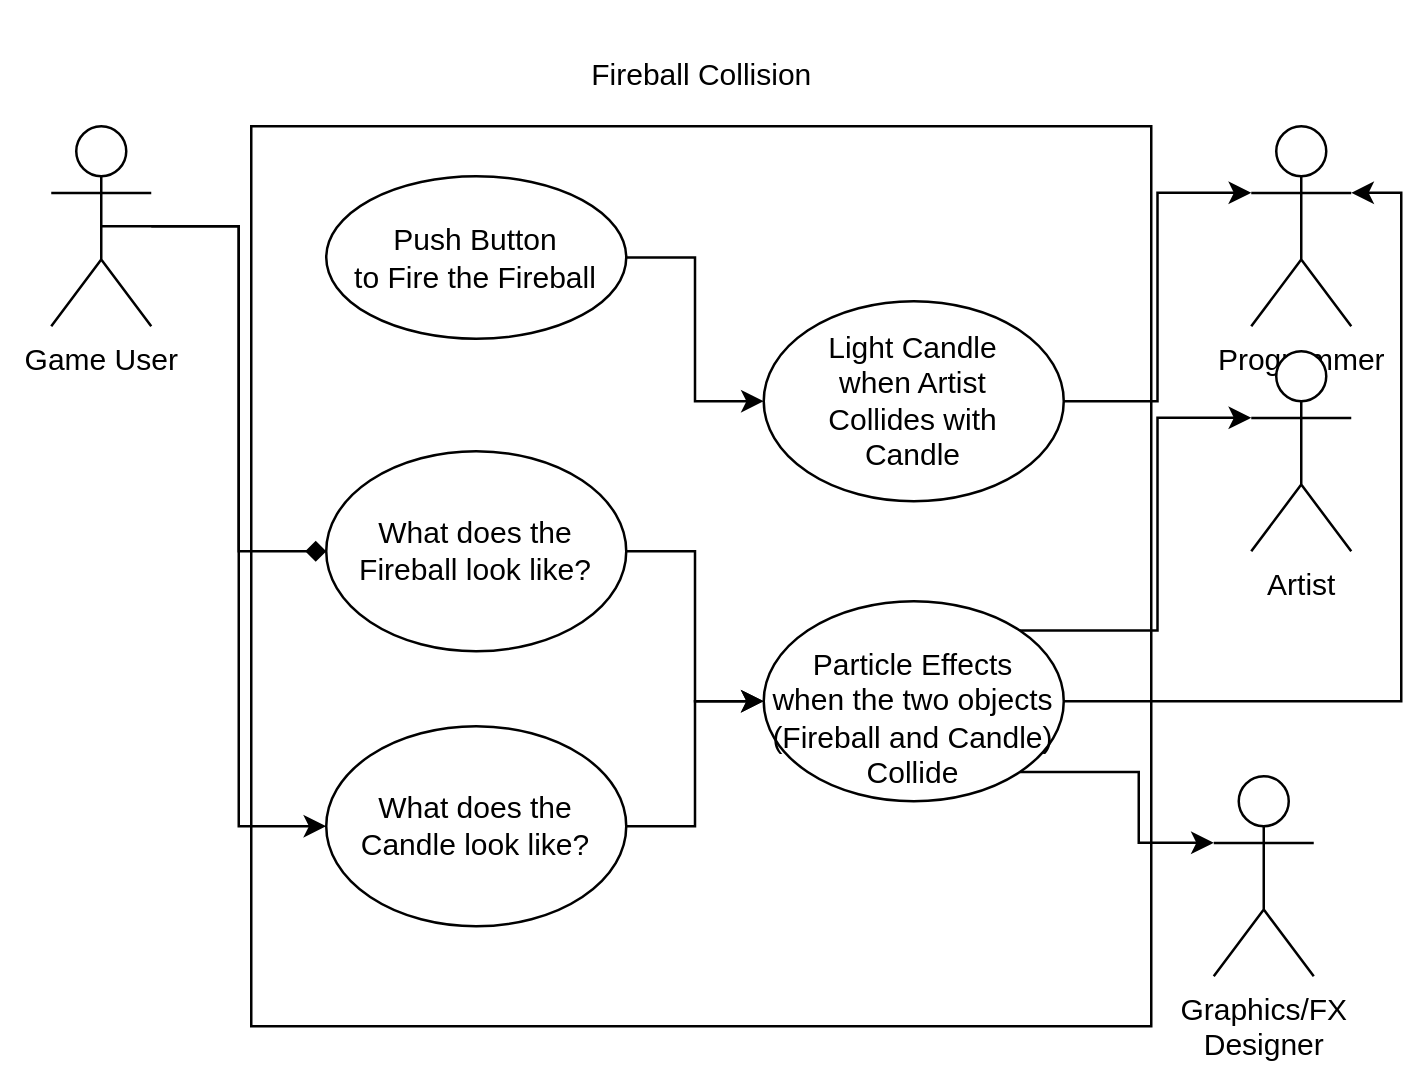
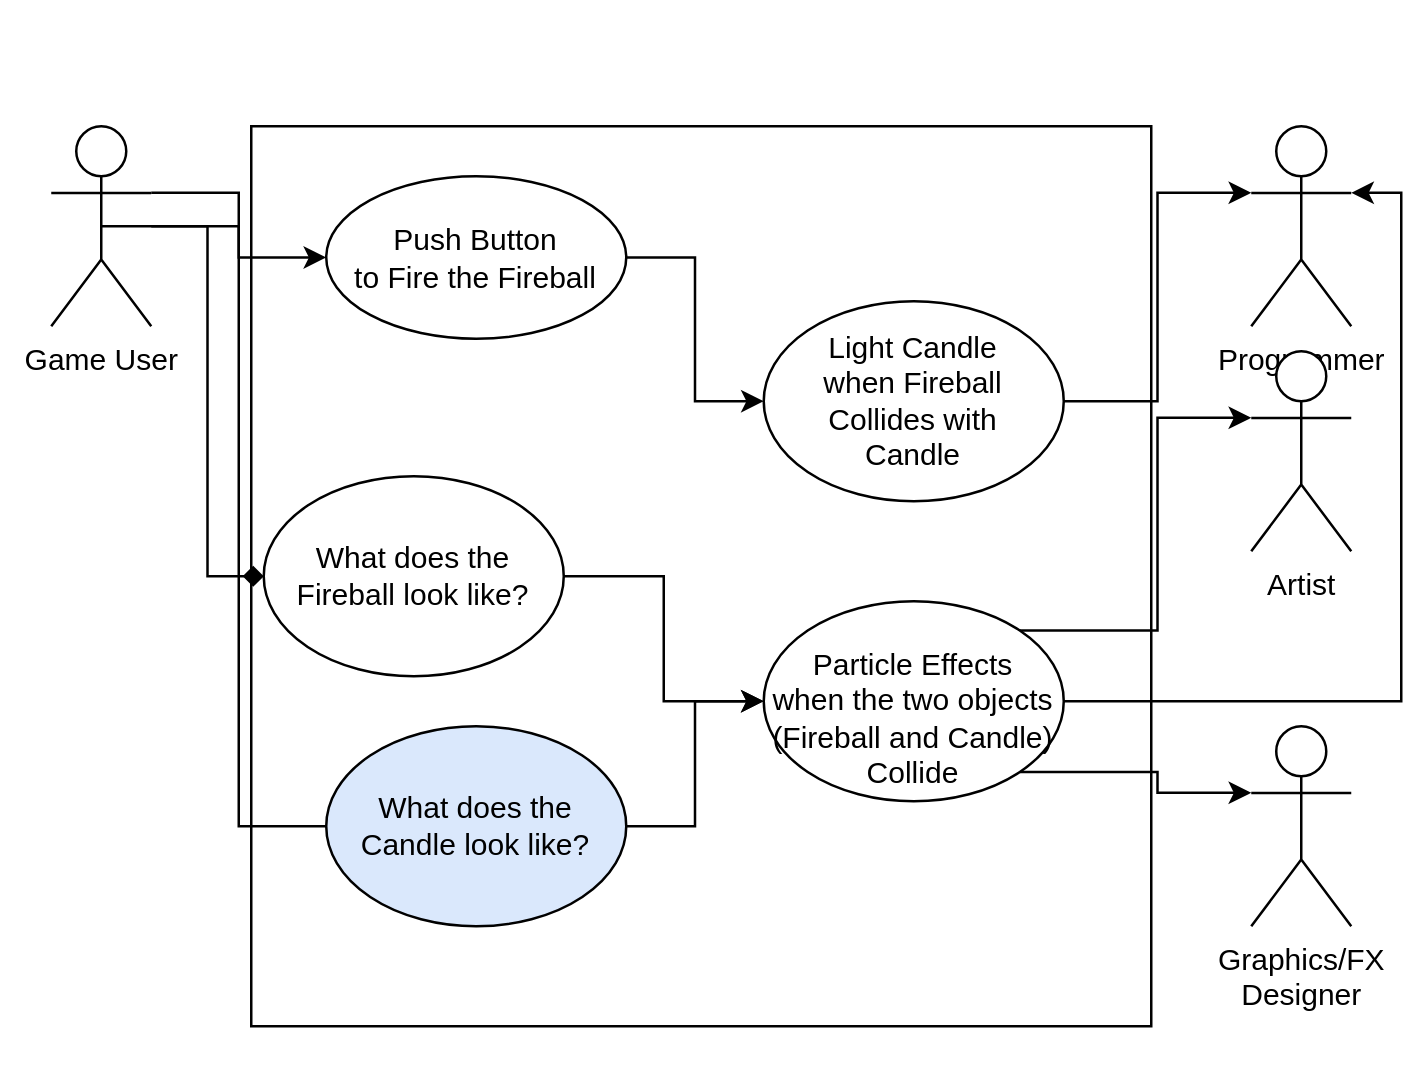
  <mxCell id="0" />
  <mxCell id="1" parent="0" />
  <mxCell id="2" value="" style="rounded=0;whiteSpace=wrap;html=1;" vertex="1" parent="1"><mxGeometry x="100" y="50" width="360" height="360" as="geometry" /></mxCell>
+ <mxCell id="3" style="edgeStyle=orthogonalEdgeStyle;rounded=0;orthogonalLoop=1;jettySize=auto;html=1;exitX=1;exitY=0.333;exitDx=0;exitDy=0;exitPerimeter=0;" edge="1" parent="1" source="6" target="12"><mxGeometry relative="1" as="geometry" /></mxCell>
  <mxCell id="4" style="edgeStyle=orthogonalEdgeStyle;rounded=0;orthogonalLoop=1;jettySize=auto;html=1;exitX=0.5;exitY=0.5;exitDx=0;exitDy=0;exitPerimeter=0;entryX=0;entryY=0.5;entryDx=0;entryDy=0;endArrow=diamond;" edge="1" parent="1" source="6" target="14"><mxGeometry relative="1" as="geometry" /></mxCell>
- <mxCell id="5" style="edgeStyle=orthogonalEdgeStyle;rounded=0;orthogonalLoop=1;jettySize=auto;html=1;entryX=0;entryY=0.5;entryDx=0;entryDy=0;" edge="1" parent="1" source="6" target="16"><mxGeometry relative="1" as="geometry" /></mxCell>
+ <mxCell id="5" style="edgeStyle=orthogonalEdgeStyle;rounded=0;orthogonalLoop=1;jettySize=auto;html=1;entryX=0;entryY=0.5;entryDx=0;entryDy=0;endArrow=none;" edge="1" parent="1" source="6" target="16"><mxGeometry relative="1" as="geometry" /></mxCell>
  <mxCell id="6" value="&lt;div&gt;Game User&lt;/div&gt;" style="shape=umlActor;verticalLabelPosition=bottom;labelBackgroundColor=#ffffff;verticalAlign=top;html=1;outlineConnect=0;" vertex="1" parent="1"><mxGeometry x="20" y="50" width="40" height="80" as="geometry" /></mxCell>
  <mxCell id="7" value="&lt;div&gt;Programmer&lt;/div&gt;" style="shape=umlActor;verticalLabelPosition=bottom;labelBackgroundColor=#ffffff;verticalAlign=top;html=1;outlineConnect=0;" vertex="1" parent="1"><mxGeometry x="500" y="50" width="40" height="80" as="geometry" /></mxCell>
- <mxCell id="8" value="&lt;div&gt;Fireball Collision&lt;/div&gt;" style="text;html=1;resizable=0;autosize=1;align=center;verticalAlign=middle;points=[];fillColor=none;strokeColor=none;rounded=0;" vertex="1" parent="1"><mxGeometry x="225" y="20" width="110" height="20" as="geometry" /></mxCell>
  <mxCell id="9" value="&lt;div&gt;Artist&lt;/div&gt;" style="shape=umlActor;verticalLabelPosition=bottom;labelBackgroundColor=#ffffff;verticalAlign=top;html=1;outlineConnect=0;" vertex="1" parent="1"><mxGeometry x="500" y="140" width="40" height="80" as="geometry" /></mxCell>
- <mxCell id="10" value="&lt;div&gt;Graphics/FX&lt;/div&gt;&lt;div&gt;Designer&lt;/div&gt;" style="shape=umlActor;verticalLabelPosition=bottom;labelBackgroundColor=#ffffff;verticalAlign=top;html=1;outlineConnect=0;" vertex="1" parent="1"><mxGeometry x="485" y="310" width="40" height="80" as="geometry" /></mxCell>
+ <mxCell id="10" value="&lt;div&gt;Graphics/FX&lt;/div&gt;&lt;div&gt;Designer&lt;/div&gt;" style="shape=umlActor;verticalLabelPosition=bottom;labelBackgroundColor=#ffffff;verticalAlign=top;html=1;outlineConnect=0;" vertex="1" parent="1"><mxGeometry x="500" y="290" width="40" height="80" as="geometry" /></mxCell>
  <mxCell id="11" style="edgeStyle=orthogonalEdgeStyle;rounded=0;orthogonalLoop=1;jettySize=auto;html=1;exitX=1;exitY=0.5;exitDx=0;exitDy=0;" edge="1" parent="1" source="12" target="18"><mxGeometry relative="1" as="geometry" /></mxCell>
  <mxCell id="12" value="&lt;div&gt;Push Button&lt;/div&gt;&lt;div&gt;to Fire the Fireball&lt;br&gt;&lt;/div&gt;" style="ellipse;whiteSpace=wrap;html=1;" vertex="1" parent="1"><mxGeometry x="130" y="70" width="120" height="65" as="geometry" /></mxCell>
  <mxCell id="13" style="edgeStyle=orthogonalEdgeStyle;rounded=0;orthogonalLoop=1;jettySize=auto;html=1;exitX=1;exitY=0.5;exitDx=0;exitDy=0;entryX=0;entryY=0.5;entryDx=0;entryDy=0;" edge="1" parent="1" source="14" target="22"><mxGeometry relative="1" as="geometry" /></mxCell>
- <mxCell id="14" value="&lt;div&gt;What does the&lt;/div&gt;&lt;div&gt;Fireball look like?&lt;br&gt;&lt;/div&gt;" style="ellipse;whiteSpace=wrap;html=1;" vertex="1" parent="1"><mxGeometry x="130" y="180" width="120" height="80" as="geometry" /></mxCell>
+ <mxCell id="14" value="&lt;div&gt;What does the&lt;/div&gt;&lt;div&gt;Fireball look like?&lt;br&gt;&lt;/div&gt;" style="ellipse;whiteSpace=wrap;html=1;" vertex="1" parent="1"><mxGeometry x="105" y="190" width="120" height="80" as="geometry" /></mxCell>
  <mxCell id="15" style="edgeStyle=orthogonalEdgeStyle;rounded=0;orthogonalLoop=1;jettySize=auto;html=1;exitX=1;exitY=0.5;exitDx=0;exitDy=0;" edge="1" parent="1" source="16" target="22"><mxGeometry relative="1" as="geometry" /></mxCell>
- <mxCell id="16" value="&lt;div&gt;What does the&lt;/div&gt;&lt;div&gt;Candle look like?&lt;br&gt;&lt;/div&gt;" style="ellipse;whiteSpace=wrap;html=1;" vertex="1" parent="1"><mxGeometry x="130" y="290" width="120" height="80" as="geometry" /></mxCell>
+ <mxCell id="16" value="&lt;div&gt;What does the&lt;/div&gt;&lt;div&gt;Candle look like?&lt;br&gt;&lt;/div&gt;" style="ellipse;whiteSpace=wrap;html=1;fillColor=#dae8fc;" vertex="1" parent="1"><mxGeometry x="130" y="290" width="120" height="80" as="geometry" /></mxCell>
  <mxCell id="17" style="edgeStyle=orthogonalEdgeStyle;rounded=0;orthogonalLoop=1;jettySize=auto;html=1;exitX=1;exitY=0.5;exitDx=0;exitDy=0;entryX=0;entryY=0.333;entryDx=0;entryDy=0;entryPerimeter=0;" edge="1" parent="1" source="18" target="7"><mxGeometry relative="1" as="geometry" /></mxCell>
- <mxCell id="18" value="&lt;div&gt;Light Candle&lt;/div&gt;&lt;div&gt;when Artist&lt;/div&gt;&lt;div&gt;Collides with&lt;/div&gt;&lt;div&gt;Candle&lt;br&gt;&lt;/div&gt;" style="ellipse;whiteSpace=wrap;html=1;" vertex="1" parent="1"><mxGeometry x="305" y="120" width="120" height="80" as="geometry" /></mxCell>
+ <mxCell id="18" value="&lt;div&gt;Light Candle&lt;/div&gt;&lt;div&gt;when Fireball&lt;/div&gt;&lt;div&gt;Collides with&lt;/div&gt;&lt;div&gt;Candle&lt;br&gt;&lt;/div&gt;" style="ellipse;whiteSpace=wrap;html=1;" vertex="1" parent="1"><mxGeometry x="305" y="120" width="120" height="80" as="geometry" /></mxCell>
  <mxCell id="19" style="edgeStyle=orthogonalEdgeStyle;rounded=0;orthogonalLoop=1;jettySize=auto;html=1;exitX=1;exitY=0;exitDx=0;exitDy=0;entryX=0;entryY=0.333;entryDx=0;entryDy=0;entryPerimeter=0;" edge="1" parent="1" source="22" target="9"><mxGeometry relative="1" as="geometry" /></mxCell>
  <mxCell id="20" style="edgeStyle=orthogonalEdgeStyle;rounded=0;orthogonalLoop=1;jettySize=auto;html=1;exitX=1;exitY=1;exitDx=0;exitDy=0;entryX=0;entryY=0.333;entryDx=0;entryDy=0;entryPerimeter=0;" edge="1" parent="1" source="22" target="10"><mxGeometry relative="1" as="geometry" /></mxCell>
  <mxCell id="21" style="edgeStyle=orthogonalEdgeStyle;rounded=0;orthogonalLoop=1;jettySize=auto;html=1;exitX=1;exitY=0.5;exitDx=0;exitDy=0;entryX=1;entryY=0.333;entryDx=0;entryDy=0;entryPerimeter=0;" edge="1" parent="1" source="22" target="7"><mxGeometry relative="1" as="geometry" /></mxCell>
  <mxCell id="22" value="&lt;div&gt;&lt;br&gt;&lt;/div&gt;&lt;div&gt;Particle Effects&lt;/div&gt;&lt;div&gt;when the two objects&lt;/div&gt;&lt;div&gt;(Fireball and Candle)&lt;/div&gt;Collide" style="ellipse;whiteSpace=wrap;html=1;" vertex="1" parent="1"><mxGeometry x="305" y="240" width="120" height="80" as="geometry" /></mxCell>
